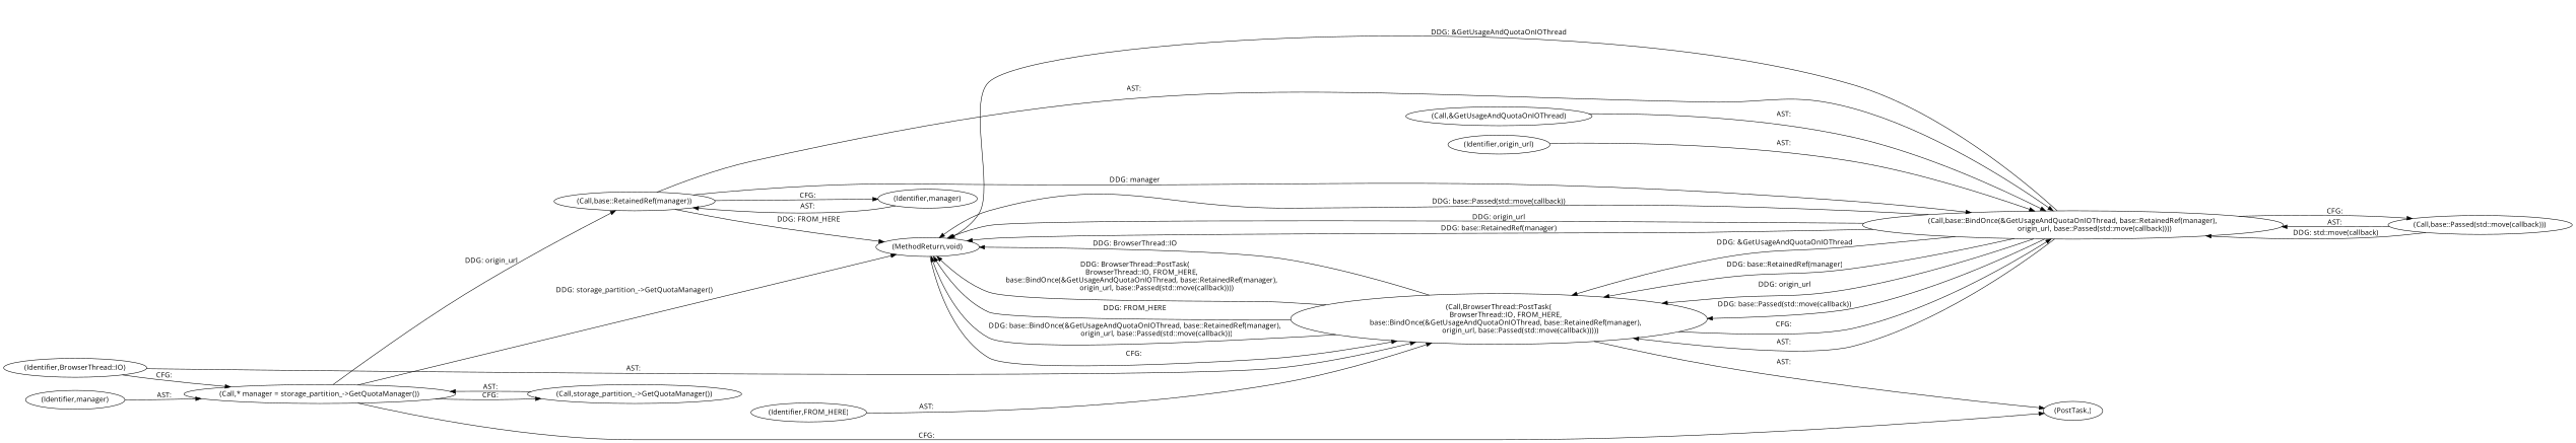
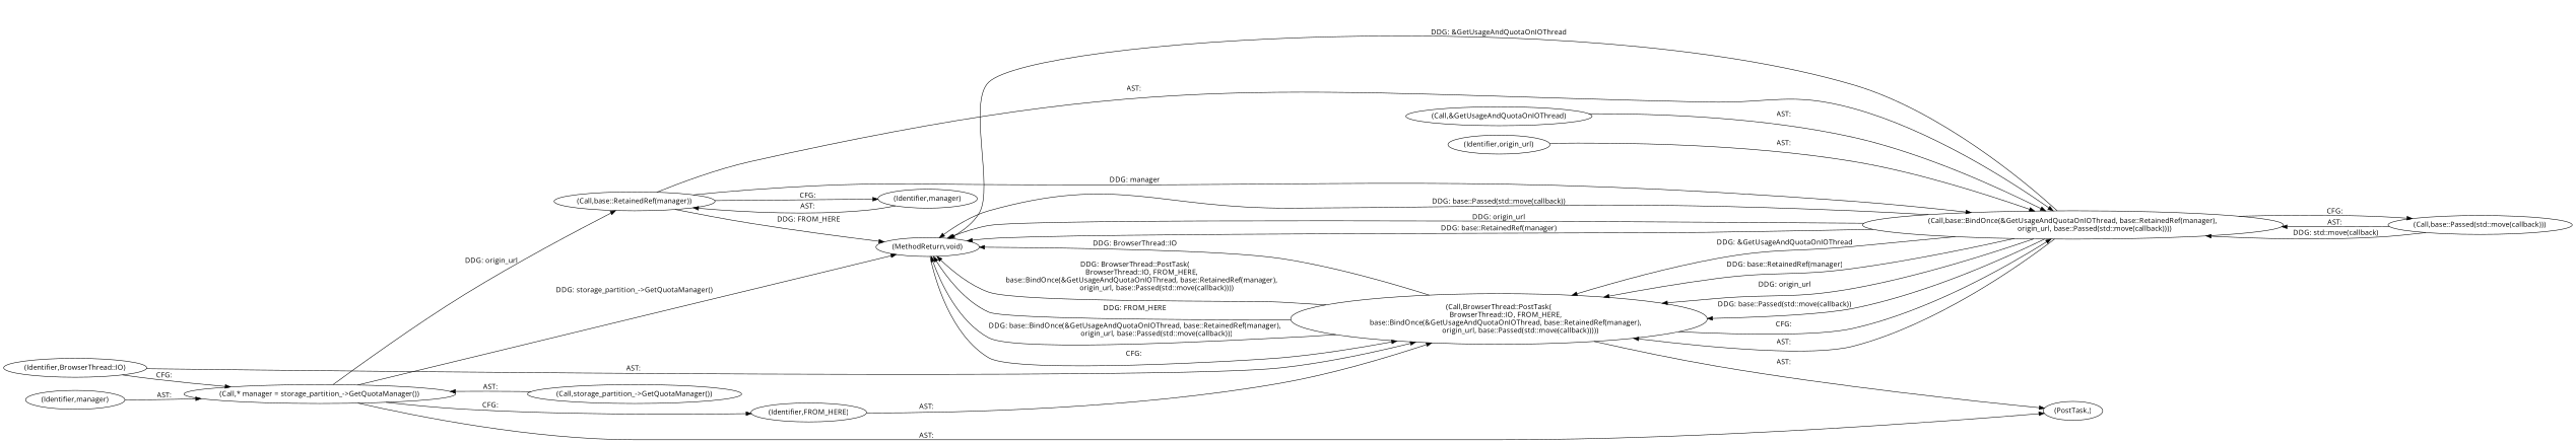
  digraph {
    fontname="Open Sans"
    rankdir=LR
    node [fontname="Open Sans"]
    edge [fontname="Open Sans"]
    n1 [label="(Call,* manager = storage_partition_->GetQuotaManager())"]
    n2 [label="(Call,base::RetainedRef(manager))"]
    n3 [label="(MethodReturn,void)"]
    n4 [label="(Call,storage_partition_->GetQuotaManager())"]
    n5 [label="(PostTask,)"]
    n6 [label="(Call,base::BindOnce(&GetUsageAndQuotaOnIOThread, base::RetainedRef(manager),\n                      origin_url, base::Passed(std::move(callback))))"]
    n7 [label="(Identifier,manager)"]
    n8 [label="(Call,BrowserThread::PostTask(\n       BrowserThread::IO, FROM_HERE,\n       base::BindOnce(&GetUsageAndQuotaOnIOThread, base::RetainedRef(manager),\n                      origin_url, base::Passed(std::move(callback)))))"]
    n9 [label="(Call,base::Passed(std::move(callback)))"]
    n10 [label="(Call,&GetUsageAndQuotaOnIOThread)"]
    n11 [label="(Identifier,BrowserThread::IO)"]
    n12 [label="(Identifier,manager)"]
    n13 [label="(Identifier,origin_url)"]
    n14 [label="(Identifier,FROM_HERE)"]
    n1 -> n2 [label="DDG: origin_url"]
    n1 -> n3 [label="DDG: storage_partition_->GetQuotaManager()"]
-   n1 -> n4 [label="CFG: "]
-   n1 -> n5 [label="CFG: "]
+   n1 -> n14 [label="CFG: "]
+   n1 -> n5 [label="AST: "]
    n2 -> n3 [label="DDG: FROM_HERE"]
    n2 -> n6 [label="AST: "]
    n2 -> n6 [label="DDG: manager"]
    n2 -> n7 [label="CFG: "]
    n3 -> n8 [label="CFG: "]
    n4 -> n1 [label="AST: "]
    n6 -> n3 [label="DDG: &GetUsageAndQuotaOnIOThread"]
    n6 -> n3 [label="DDG: base::Passed(std::move(callback))"]
    n6 -> n3 [label="DDG: origin_url"]
    n6 -> n3 [label="DDG: base::RetainedRef(manager)"]
    n6 -> n8 [label="AST: "]
    n6 -> n8 [label="DDG: &GetUsageAndQuotaOnIOThread"]
    n6 -> n8 [label="DDG: base::RetainedRef(manager)"]
    n6 -> n8 [label="DDG: origin_url"]
    n6 -> n8 [label="DDG: base::Passed(std::move(callback))"]
    n6 -> n9 [label="CFG: "]
    n7 -> n2 [label="AST: "]
    n8 -> n3 [label="DDG: BrowserThread::IO"]
    n8 -> n3 [label="DDG: BrowserThread::PostTask(\n       BrowserThread::IO, FROM_HERE,\n       base::BindOnce(&GetUsageAndQuotaOnIOThread, base::RetainedRef(manager),\n                      origin_url, base::Passed(std::move(callback))))"]
    n8 -> n3 [label="DDG: FROM_HERE"]
    n8 -> n3 [label="DDG: base::BindOnce(&GetUsageAndQuotaOnIOThread, base::RetainedRef(manager),\n                      origin_url, base::Passed(std::move(callback)))"]
    n8 -> n5 [label="AST: "]
    n8 -> n6 [label="CFG: "]
    n9 -> n6 [label="AST: "]
    n9 -> n6 [label="DDG: std::move(callback)"]
    n10 -> n6 [label="AST: "]
    n11 -> n1 [label="CFG: "]
    n11 -> n8 [label="AST: "]
    n12 -> n1 [label="AST: "]
    n13 -> n6 [label="AST: "]
    n14 -> n8 [label="AST: "]
  }
